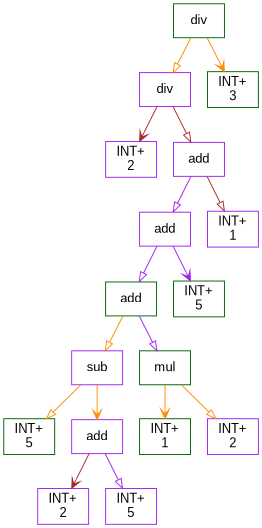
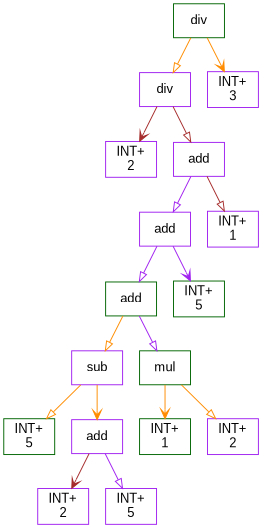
  digraph {
    fontname="Liberation Sans"
    node [shape=box color=purple fontname="Liberation Sans"]
    edge [color=darkorange arrowhead=onormal fontname="Liberation Sans"]
    n1 [label=div color=darkgreen]
    n2 [label=div]
-   n3 [label="INT+\n3" color=darkgreen]
+   n3 [label="INT+\n3"]
    n4 [label="INT+\n2"]
    n5 [label=add]
    n6 [label=add]
    n7 [label="INT+\n1"]
    n8 [label=add color=darkgreen]
    n9 [label="INT+\n5" color=darkgreen]
    n10 [label=sub]
    n11 [label=mul color=darkgreen]
    n12 [label="INT+\n5" color=darkgreen]
    n13 [label=add]
    n14 [label="INT+\n2"]
    n15 [label="INT+\n5"]
    n16 [label="INT+\n1" color=darkgreen]
    n17 [label="INT+\n2"]
    n1 -> n2
    n1 -> n3 [arrowhead=vee]
    n2 -> n4 [color=brown arrowhead=vee]
    n2 -> n5 [color=brown]
    n5 -> n6 [color=purple]
    n5 -> n7 [color=brown]
    n6 -> n8 [color=purple]
    n6 -> n9 [color=purple arrowhead=vee]
    n8 -> n10
    n8 -> n11 [color=purple]
    n10 -> n12
    n10 -> n13 [arrowhead=vee]
    n11 -> n16 [arrowhead=vee]
    n11 -> n17
    n13 -> n14 [color=brown arrowhead=vee]
    n13 -> n15 [color=purple]
  }
